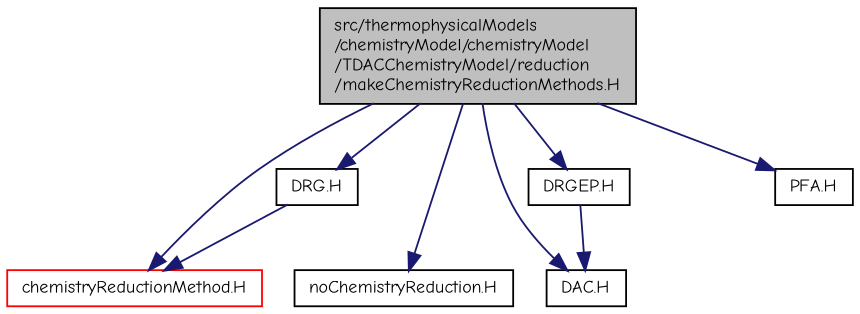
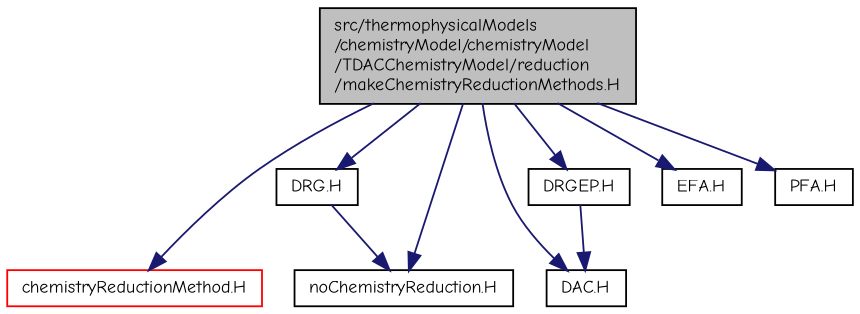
  digraph {
    fontname="Comic Neue"
    node [color=black fontname="Comic Neue" fontsize=10 shape=record]
    edge [color=midnightblue fontname="Comic Neue" fontsize=10 labelfontname=Helvetica labelfontsize=10 style=solid]
    n1 [fillcolor=grey75 fontcolor=black height=0.2 label="src/thermophysicalModels\l/chemistryModel/chemistryModel\l/TDACChemistryModel/reduction\l/makeChemistryReductionMethods.H" style=filled width=0.4]
    n2 [color=red height=0.2 label="chemistryReductionMethod.H" width=0.4]
    n3 [height=0.2 label="noChemistryReduction.H" width=0.4]
    n4 [height=0.2 label="DAC.H" width=0.4]
    n5 [height=0.2 label="DRG.H" width=0.4]
    n6 [height=0.2 label="DRGEP.H" width=0.4]
+   n7 [height=0.2 label="EFA.H" width=0.4]
    n8 [height=0.2 label="PFA.H" width=0.4]
    n1 -> n2
    n1 -> n3
    n1 -> n4
    n1 -> n5
    n1 -> n6
+   n1 -> n7
    n1 -> n8
-   n5 -> n2
+   n5 -> n3
    n6 -> n4
  }
